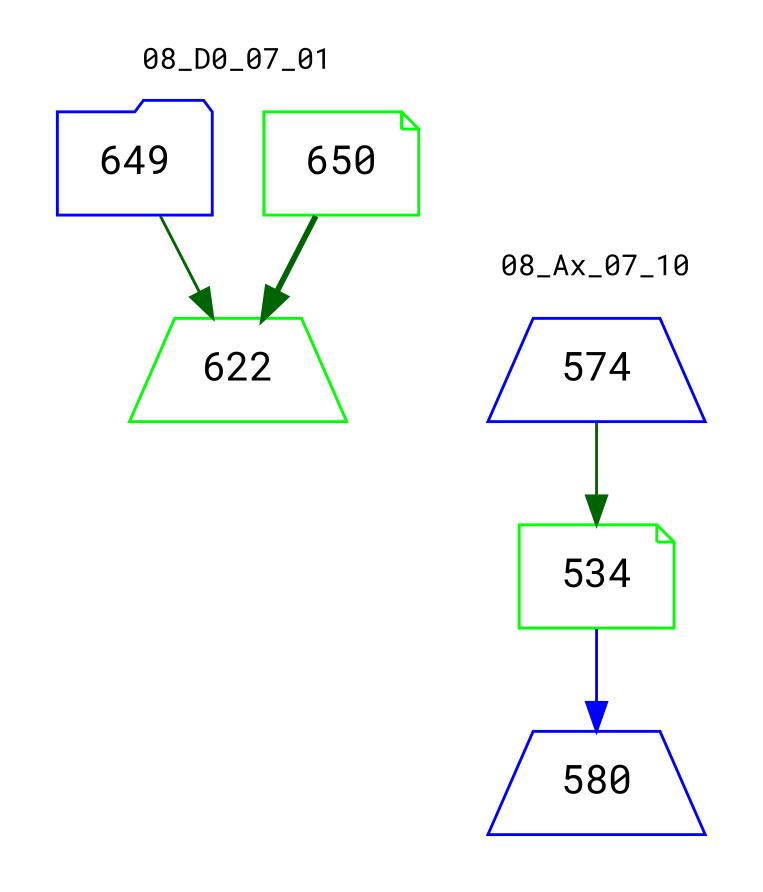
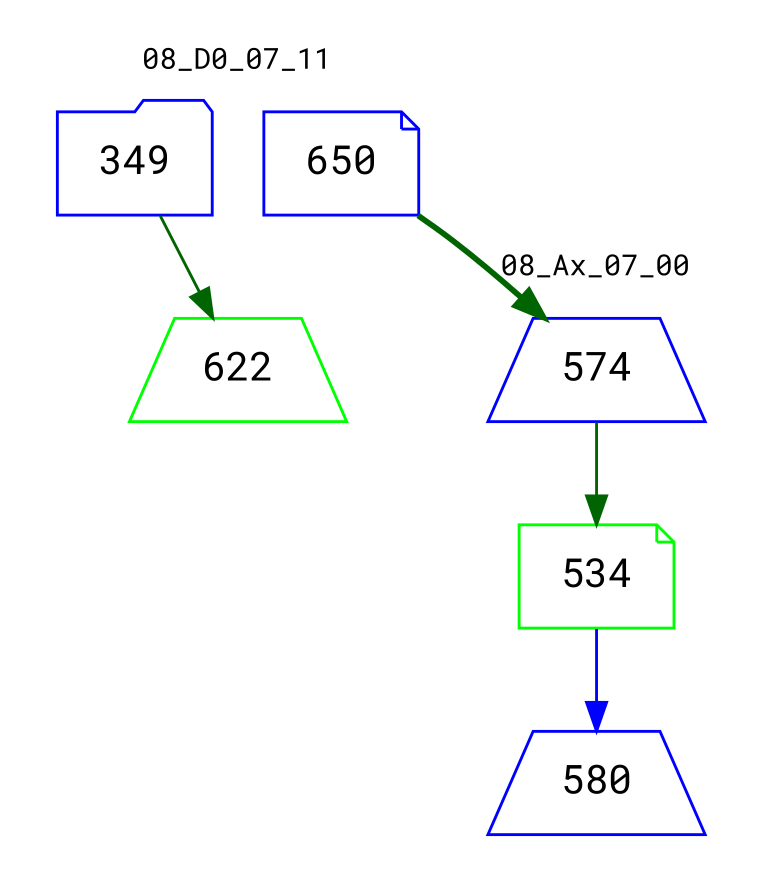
  digraph {
    fontname="Roboto Mono"
    node [color=blue fontname="Roboto Mono" shape=trapezium]
    edge [color=darkgreen fontname="Roboto Mono" style=solid]
    n1 [label=574]
    n2 [color=green label=534 shape=note]
    n3 [label=580]
-   n4 [color=green label=650 shape=note]
+   n4 [label=650 shape=note]
    n5 [color=green label=622]
-   n6 [label=649 shape=folder]
+   n6 [label=349 shape=folder]
    subgraph cluster_1 {
      color=white
      fontsize=10
-     label="08_Ax_07_10"
+     label="08_Ax_07_00"
      n1
      n2
      n3
    }
    subgraph cluster_2 {
      color=white
      fontsize=10
-     label="08_D0_07_01"
+     label="08_D0_07_11"
      n4
      n5
      n6
    }
    n1 -> n2
    n2 -> n3 [color=blue]
-   n4 -> n5 [style=bold]
+   n4 -> n1 [style=bold]
    n6 -> n5
  }
